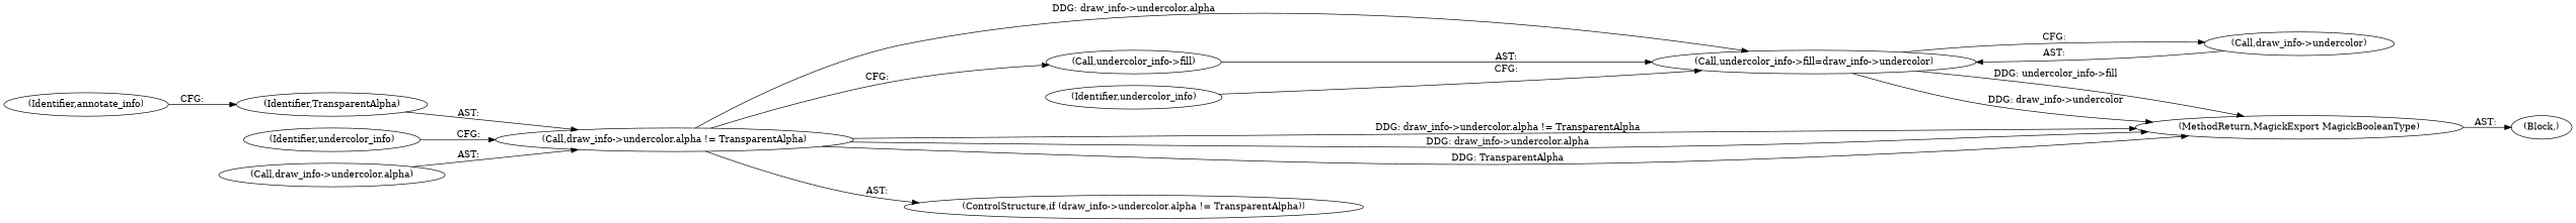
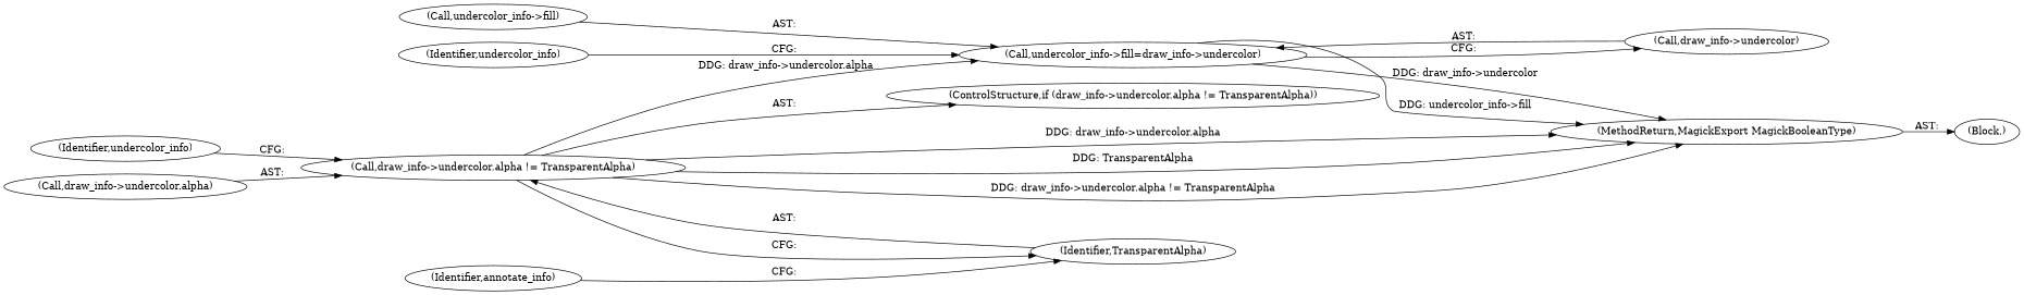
  digraph {
    fontname="DejaVu Serif"
    rankdir=LR
    node [fontname="DejaVu Serif"]
    edge [fontname="DejaVu Serif"]
    n1 [label="(Call,undercolor_info->fill=draw_info->undercolor)"]
    n2 [label="(MethodReturn,MagickExport MagickBooleanType)"]
    n3 [label="(Call,draw_info->undercolor)"]
    n4 [label="(Block,)"]
    n5 [label="(Call,draw_info->undercolor.alpha != TransparentAlpha)"]
    n6 [label="(Identifier,TransparentAlpha)"]
    n7 [label="(ControlStructure,if (draw_info->undercolor.alpha != TransparentAlpha))"]
    n8 [label="(Call,undercolor_info->fill)"]
    n9 [label="(Identifier,undercolor_info)"]
    n10 [label="(Call,draw_info->undercolor.alpha)"]
    n11 [label="(Identifier,annotate_info)"]
    n12 [label="(Identifier,undercolor_info)"]
    n1 -> n2 [label="DDG: draw_info->undercolor"]
    n1 -> n2 [label="DDG: undercolor_info->fill"]
    n1 -> n3 [label="CFG: "]
    n2 -> n4 [label="AST: "]
    n3 -> n1 [label="AST: "]
    n5 -> n1 [label="DDG: draw_info->undercolor.alpha"]
    n5 -> n2 [label="DDG: draw_info->undercolor.alpha != TransparentAlpha"]
    n5 -> n2 [label="DDG: draw_info->undercolor.alpha"]
    n5 -> n2 [label="DDG: TransparentAlpha"]
-   n5 -> n8 [label="CFG: "]
+   n5 -> n6 [label="CFG: "]
    n5 -> n7 [label="AST: "]
    n6 -> n5 [label="AST: "]
    n8 -> n1 [label="AST: "]
    n9 -> n5 [label="CFG: "]
    n10 -> n5 [label="AST: "]
    n11 -> n6 [label="CFG: "]
    n12 -> n1 [label="CFG: "]
  }
